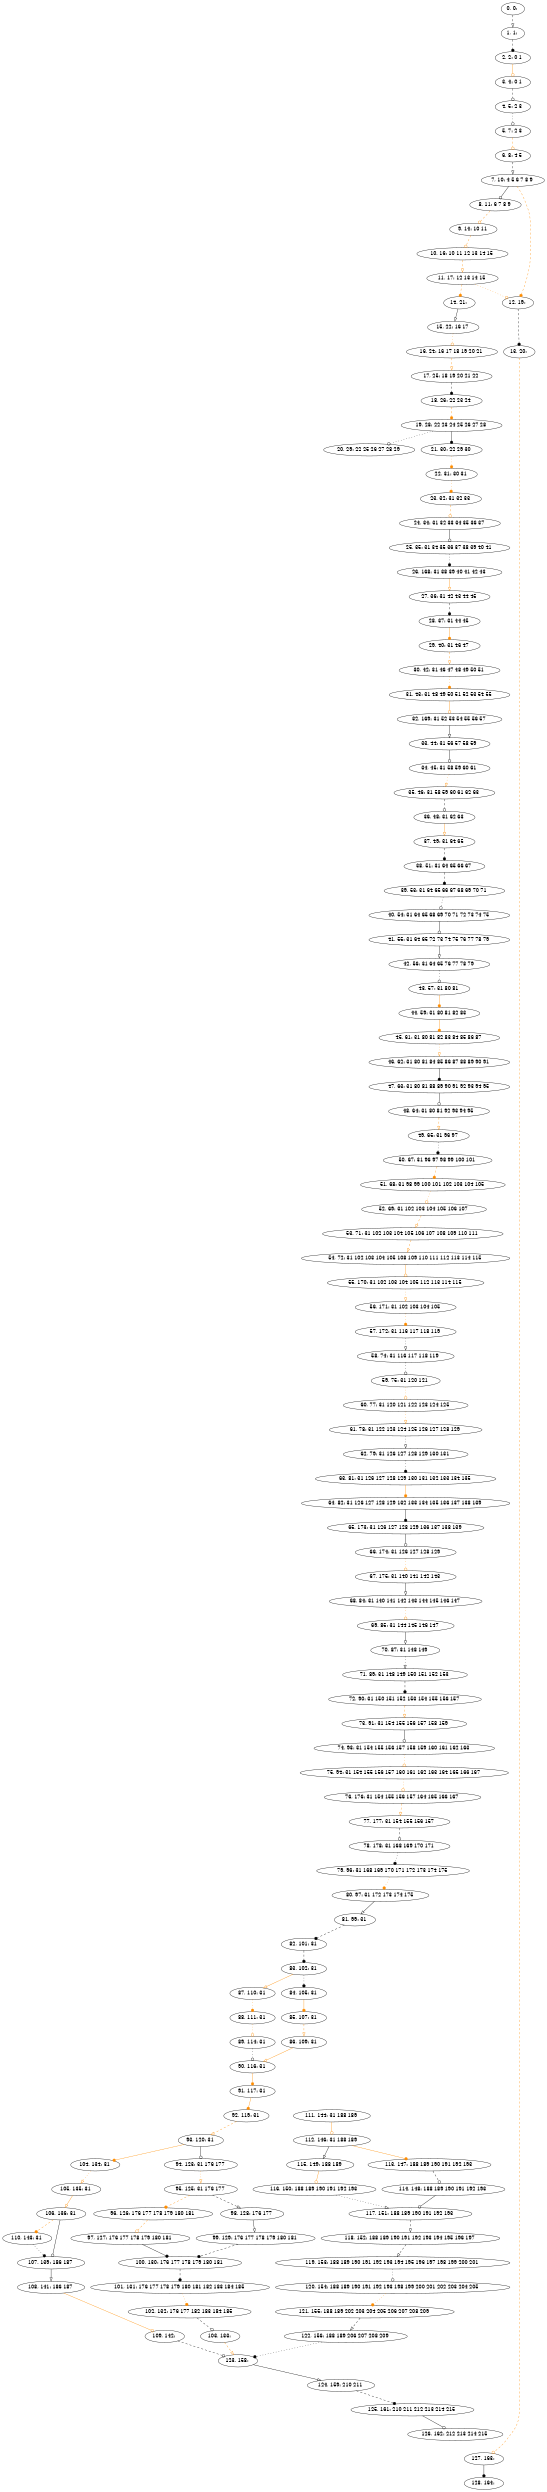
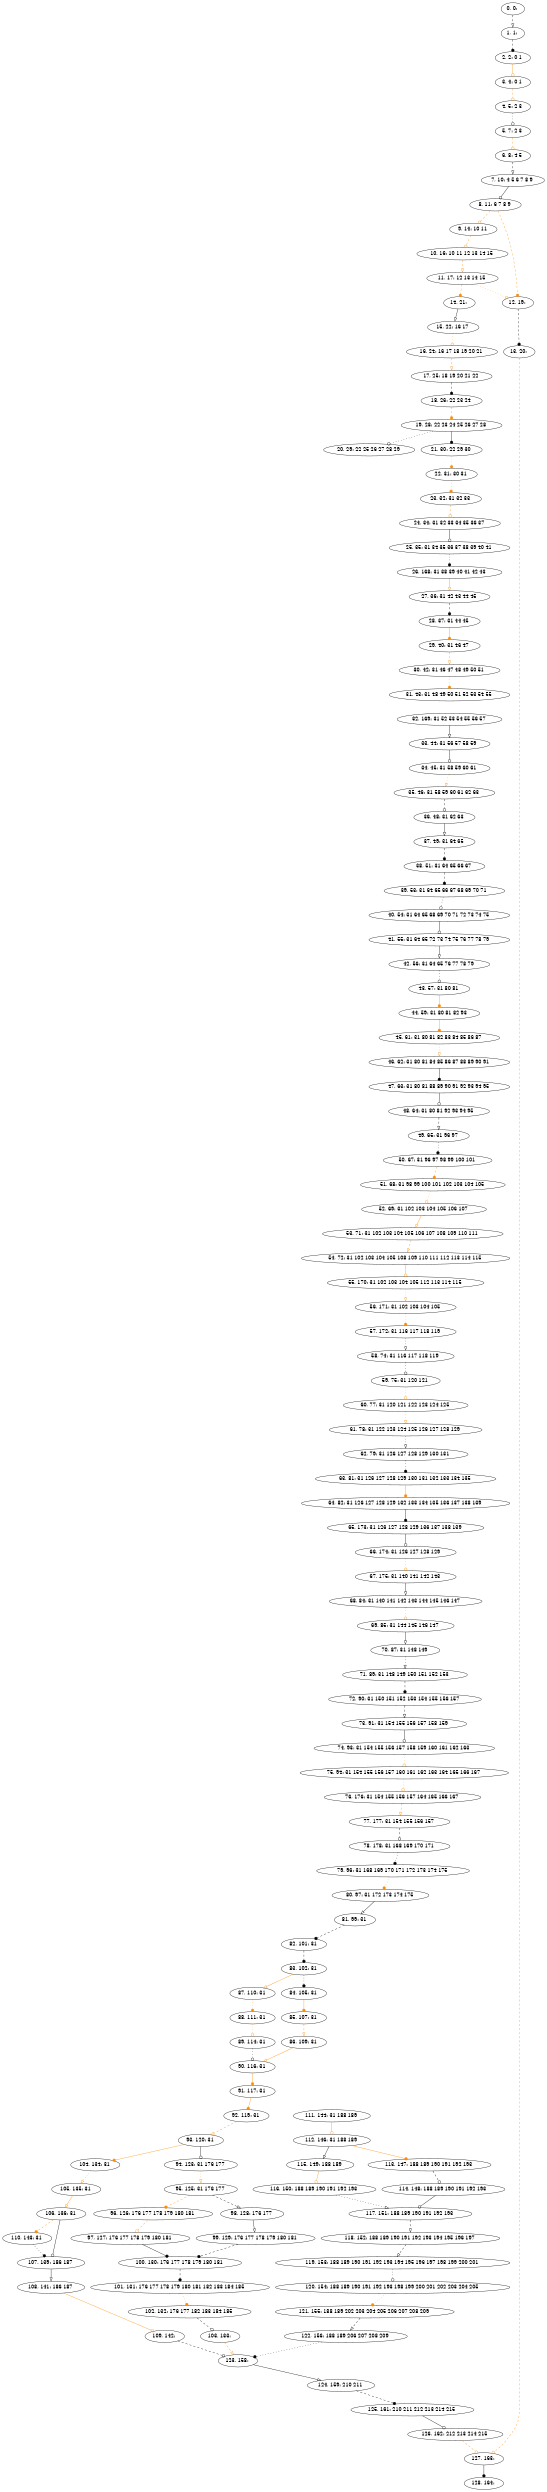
  digraph {
    edge [arrowhead=dot color=black style=dashed]
    n1 [label="0, 0: "]
    n2 [label="1, 1: "]
    n3 [label="2, 2: 0 1 "]
    n4 [label="3, 4: 0 1 "]
    n5 [label="4, 5: 2 3 "]
    n6 [label="5, 7: 2 3 "]
    n7 [label="6, 8: 4 5 "]
    n8 [label="7, 10: 4 5 6 7 8 9 "]
    n9 [label="8, 11: 6 7 8 9 "]
    n10 [label="9, 14: 10 11 "]
    n11 [label="12, 19: "]
    n12 [label="10, 16: 10 11 12 13 14 15 "]
    n13 [label="13, 20: "]
    n14 [label="11, 17: 12 13 14 15 "]
    n15 [label="14, 21: "]
    n16 [label="15, 22: 16 17 "]
    n17 [label="127, 163: "]
    n18 [label="128, 164: "]
    n19 [label="16, 24: 16 17 18 19 20 21 "]
    n20 [label="17, 25: 18 19 20 21 22 "]
    n21 [label="18, 26: 22 23 24 "]
    n22 [label="19, 28: 22 23 24 25 26 27 28 "]
    n23 [label="20, 29: 22 25 26 27 28 29 "]
    n24 [label="21, 30: 22 29 30 "]
    n25 [label="22, 31: 30 31 "]
    n26 [label="23, 32: 31 32 33 "]
    n27 [label="24, 34: 31 32 33 34 35 36 37 "]
    n28 [label="25, 35: 31 34 35 36 37 38 39 40 41 "]
    n29 [label="26, 168: 31 38 39 40 41 42 43 "]
    n30 [label="27, 36: 31 42 43 44 45 "]
    n31 [label="28, 37: 31 44 45 "]
    n32 [label="29, 40: 31 46 47 "]
    n33 [label="30, 42: 31 46 47 48 49 50 51 "]
    n34 [label="31, 43: 31 48 49 50 51 52 53 54 55 "]
    n35 [label="32, 169: 31 52 53 54 55 56 57 "]
    n36 [label="33, 44: 31 56 57 58 59 "]
    n37 [label="34, 45: 31 58 59 60 61 "]
    n38 [label="35, 46: 31 58 59 60 61 62 63 "]
    n39 [label="36, 48: 31 62 63 "]
    n40 [label="37, 49: 31 64 65 "]
    n41 [label="38, 51: 31 64 65 66 67 "]
    n42 [label="39, 53: 31 64 65 66 67 68 69 70 71 "]
    n43 [label="40, 54: 31 64 65 68 69 70 71 72 73 74 75 "]
    n44 [label="41, 55: 31 64 65 72 73 74 75 76 77 78 79 "]
    n45 [label="42, 56: 31 64 65 76 77 78 79 "]
    n46 [label="43, 57: 31 80 81 "]
-   n47 [label="44, 59: 31 80 81 82 83 "]
+   n47 [label="44, 59: 31 80 81 82 93"]
    n48 [label="45, 61: 31 80 81 82 83 84 85 86 87 "]
    n49 [label="46, 62: 31 80 81 84 85 86 87 88 89 90 91 "]
    n50 [label="47, 63: 31 80 81 88 89 90 91 92 93 94 95 "]
    n51 [label="48, 64: 31 80 81 92 93 94 95 "]
    n52 [label="49, 65: 31 96 97 "]
    n53 [label="50, 67: 31 96 97 98 99 100 101 "]
    n54 [label="51, 68: 31 98 99 100 101 102 103 104 105 "]
    n55 [label="52, 69: 31 102 103 104 105 106 107 "]
    n56 [label="53, 71: 31 102 103 104 105 106 107 108 109 110 111 "]
    n57 [label="54, 72: 31 102 103 104 105 108 109 110 111 112 113 114 115 "]
    n58 [label="55, 170: 31 102 103 104 105 112 113 114 115 "]
    n59 [label="56, 171: 31 102 103 104 105 "]
    n60 [label="57, 172: 31 116 117 118 119 "]
    n61 [label="58, 74: 31 116 117 118 119 "]
    n62 [label="59, 75: 31 120 121 "]
    n63 [label="60, 77: 31 120 121 122 123 124 125 "]
    n64 [label="61, 78: 31 122 123 124 125 126 127 128 129 "]
    n65 [label="62, 79: 31 126 127 128 129 130 131 "]
    n66 [label="63, 81: 31 126 127 128 129 130 131 132 133 134 135 "]
    n67 [label="64, 82: 31 126 127 128 129 132 133 134 135 136 137 138 139 "]
    n68 [label="65, 173: 31 126 127 128 129 136 137 138 139 "]
    n69 [label="66, 174: 31 126 127 128 129 "]
    n70 [label="67, 175: 31 140 141 142 143 "]
    n71 [label="68, 84: 31 140 141 142 143 144 145 146 147 "]
    n72 [label="69, 85: 31 144 145 146 147 "]
    n73 [label="70, 87: 31 148 149 "]
    n74 [label="71, 89: 31 148 149 150 151 152 153 "]
    n75 [label="72, 90: 31 150 151 152 153 154 155 156 157 "]
    n76 [label="73, 91: 31 154 155 156 157 158 159 "]
    n77 [label="74, 93: 31 154 155 156 157 158 159 160 161 162 163 "]
    n78 [label="75, 94: 31 154 155 156 157 160 161 162 163 164 165 166 167 "]
    n79 [label="76, 176: 31 154 155 156 157 164 165 166 167 "]
    n80 [label="77, 177: 31 154 155 156 157 "]
    n81 [label="78, 178: 31 168 169 170 171 "]
    n82 [label="79, 96: 31 168 169 170 171 172 173 174 175 "]
    n83 [label="80, 97: 31 172 173 174 175 "]
    n84 [label="81, 99: 31 "]
    n85 [label="82, 101: 31 "]
    n86 [label="83, 102: 31 "]
    n87 [label="84, 105: 31 "]
    n88 [label="87, 110: 31 "]
    n89 [label="85, 107: 31 "]
    n90 [label="88, 111: 31 "]
    n91 [label="86, 109: 31 "]
    n92 [label="90, 116: 31 "]
    n93 [label="91, 117: 31 "]
    n94 [label="89, 114: 31 "]
    n95 [label="92, 119: 31 "]
    n96 [label="93, 120: 31 "]
    n97 [label="94, 123: 31 176 177 "]
    n98 [label="104, 134: 31 "]
    n99 [label="95, 125: 31 176 177 "]
    n100 [label="105, 135: 31 "]
    n101 [label="96, 126: 176 177 178 179 180 181 "]
    n102 [label="98, 128: 176 177 "]
    n103 [label="97, 127: 176 177 178 179 180 181 "]
    n104 [label="99, 129: 176 177 178 179 180 181 "]
    n105 [label="100, 130: 176 177 178 179 180 181 "]
    n106 [label="101, 131: 176 177 178 179 180 181 182 183 184 185 "]
    n107 [label="102, 132: 176 177 182 183 184 185 "]
    n108 [label="103, 133: "]
    n109 [label="123, 158: "]
    n110 [label="124, 159: 210 211 "]
    n111 [label="106, 136: 31 "]
    n112 [label="107, 139: 186 187 "]
    n113 [label="110, 143: 31 "]
    n114 [label="108, 141: 186 187 "]
    n115 [label="109, 142: "]
    n116 [label="111, 144: 31 188 189 "]
    n117 [label="112, 146: 31 188 189 "]
    n118 [label="113, 147: 188 189 190 191 192 193 "]
    n119 [label="115, 149: 188 189 "]
    n120 [label="114, 148: 188 189 190 191 192 193 "]
    n121 [label="116, 150: 188 189 190 191 192 193 "]
    n122 [label="117, 151: 188 189 190 191 192 193 "]
    n123 [label="118, 152: 188 189 190 191 192 193 194 195 196 197 "]
    n124 [label="119, 153: 188 189 190 191 192 193 194 195 196 197 198 199 200 201 "]
    n125 [label="120, 154: 188 189 190 191 192 193 198 199 200 201 202 203 204 205 "]
    n126 [label="121, 155: 188 189 202 203 204 205 206 207 208 209 "]
    n127 [label="122, 156: 188 189 206 207 208 209 "]
    n128 [label="125, 161: 210 211 212 213 214 215 "]
    n129 [label="126, 162: 212 213 214 215 "]
    n1 -> n2 [arrowhead=onormal]
    n2 -> n3
    n3 -> n4 [arrowhead=odot color=darkorange style=solid]
-   n4 -> n5 [arrowhead=odot]
+   n4 -> n5 [arrowhead=odot color=darkorange]
    n5 -> n6 [arrowhead=odot style=dotted]
    n6 -> n7 [arrowhead=odot color=darkorange]
    n7 -> n8 [arrowhead=onormal]
    n8 -> n9 [arrowhead=odot style=solid]
    n9 -> n10 [arrowhead=odot color=darkorange]
-   n8 -> n11 [color=darkorange]
+   n9 -> n11 [color=darkorange]
    n10 -> n12 [arrowhead=odot color=darkorange]
    n11 -> n13
    n12 -> n14 [arrowhead=onormal color=darkorange]
    n13 -> n17 [arrowhead=odot color=darkorange]
    n14 -> n11 [arrowhead=odot color=darkorange style=dotted]
    n14 -> n15 [color=darkorange]
    n15 -> n16 [arrowhead=onormal style=solid]
    n16 -> n19 [arrowhead=odot color=darkorange style=dotted]
    n17 -> n18 [style=solid]
    n19 -> n20 [arrowhead=onormal color=darkorange]
    n20 -> n21
    n21 -> n22 [color=darkorange]
    n22 -> n23 [arrowhead=odot style=dotted]
    n22 -> n24 [style=solid]
    n24 -> n25 [color=darkorange style=dotted]
    n25 -> n26 [color=darkorange style=dotted]
    n26 -> n27 [arrowhead=odot color=darkorange]
    n27 -> n28 [arrowhead=odot style=solid]
    n28 -> n29 [style=dotted]
    n29 -> n30 [arrowhead=onormal color=darkorange style=solid]
    n30 -> n31
    n31 -> n32 [color=darkorange style=solid]
    n32 -> n33 [arrowhead=onormal color=darkorange]
    n33 -> n34 [color=darkorange style=dotted]
-   n34 -> n35 [arrowhead=odot color=darkorange style=solid]
    n35 -> n36 [arrowhead=onormal style=solid]
    n36 -> n37 [arrowhead=odot style=solid]
    n37 -> n38 [arrowhead=onormal color=darkorange style=dotted]
    n38 -> n39 [arrowhead=odot]
-   n39 -> n40 [arrowhead=onormal color=darkorange style=solid]
+   n39 -> n40 [arrowhead=onormal style=solid]
    n40 -> n41
    n41 -> n42
    n42 -> n43 [arrowhead=odot style=dotted]
    n43 -> n44 [arrowhead=odot style=solid]
    n44 -> n45 [arrowhead=onormal style=solid]
    n45 -> n46 [arrowhead=odot style=dotted]
    n46 -> n47 [color=darkorange style=solid]
    n47 -> n48 [color=darkorange style=solid]
    n48 -> n49 [arrowhead=onormal color=darkorange style=dotted]
    n49 -> n50 [style=solid]
    n50 -> n51 [arrowhead=odot style=solid]
-   n51 -> n52 [arrowhead=onormal color=darkorange]
+   n51 -> n52 [arrowhead=onormal]
    n52 -> n53 [style=dotted]
    n53 -> n54 [color=darkorange]
    n54 -> n55 [arrowhead=odot color=darkorange style=dotted]
-   n55 -> n56 [arrowhead=onormal color=darkorange]
+   n55 -> n56 [arrowhead=onormal color=darkorange style=solid]
    n56 -> n57 [arrowhead=onormal color=darkorange]
    n57 -> n58 [arrowhead=odot color=darkorange style=solid]
    n58 -> n59 [arrowhead=onormal color=darkorange style=dotted]
    n59 -> n60 [color=darkorange style=dotted]
    n60 -> n61 [arrowhead=onormal style=dotted]
    n61 -> n62 [arrowhead=odot style=dotted]
    n62 -> n63 [arrowhead=odot color=darkorange style=dotted]
    n63 -> n64 [arrowhead=onormal color=darkorange style=dotted]
    n64 -> n65 [arrowhead=onormal style=dotted]
    n65 -> n66 [style=dotted]
    n66 -> n67 [color=darkorange style=solid]
    n67 -> n68 [style=solid]
    n68 -> n69 [arrowhead=odot style=solid]
    n69 -> n70 [arrowhead=odot color=darkorange style=dotted]
    n70 -> n71 [arrowhead=onormal style=solid]
    n71 -> n72 [arrowhead=odot color=darkorange style=dotted]
    n72 -> n73 [arrowhead=onormal style=solid]
    n73 -> n74 [arrowhead=onormal style=dotted]
    n74 -> n75
-   n75 -> n76 [arrowhead=onormal color=darkorange]
+   n75 -> n76 [arrowhead=onormal]
    n76 -> n77 [arrowhead=odot style=solid]
    n77 -> n78 [arrowhead=odot color=darkorange style=dotted]
    n78 -> n79 [arrowhead=odot color=darkorange style=dotted]
    n79 -> n80 [arrowhead=onormal color=darkorange]
    n80 -> n81 [arrowhead=odot]
    n81 -> n82 [style=dotted]
    n82 -> n83 [color=darkorange style=dotted]
    n83 -> n84 [arrowhead=onormal style=solid]
    n84 -> n85
    n85 -> n86
    n86 -> n87 [style=dotted]
    n86 -> n88 [arrowhead=onormal color=darkorange style=solid]
    n87 -> n89 [color=darkorange style=solid]
    n88 -> n90 [color=darkorange style=dotted]
    n89 -> n91 [arrowhead=onormal color=darkorange]
    n90 -> n94 [arrowhead=odot color=darkorange style=dotted]
    n91 -> n92 [arrowhead=onormal color=darkorange style=solid]
    n92 -> n93 [color=darkorange style=solid]
    n93 -> n95 [color=darkorange style=solid]
    n94 -> n92 [arrowhead=odot style=dotted]
    n95 -> n96 [arrowhead=onormal color=darkorange]
    n96 -> n97 [arrowhead=odot style=solid]
    n96 -> n98 [color=darkorange style=solid]
    n97 -> n99 [arrowhead=onormal color=darkorange style=dotted]
    n98 -> n100 [arrowhead=onormal color=darkorange style=dotted]
    n99 -> n101 [color=darkorange]
    n99 -> n102 [arrowhead=onormal]
    n100 -> n111 [arrowhead=onormal color=darkorange style=solid]
    n101 -> n103 [arrowhead=odot color=darkorange]
    n102 -> n104 [arrowhead=onormal style=solid]
    n103 -> n105 [style=solid]
    n104 -> n105
    n105 -> n106
    n106 -> n107 [color=darkorange style=dotted]
    n107 -> n108 [arrowhead=odot]
    n108 -> n109 [arrowhead=onormal color=darkorange]
    n109 -> n110 [arrowhead=onormal style=solid]
    n110 -> n128
    n111 -> n112 [arrowhead=odot style=solid]
    n111 -> n113 [color=darkorange]
    n112 -> n114 [arrowhead=onormal style=solid]
    n113 -> n112 [style=dotted]
    n114 -> n115 [arrowhead=odot color=darkorange style=solid]
    n115 -> n109 [arrowhead=odot]
    n116 -> n117 [arrowhead=odot color=darkorange style=solid]
    n117 -> n118 [color=darkorange style=solid]
    n117 -> n119 [arrowhead=onormal style=solid]
    n118 -> n120 [arrowhead=odot]
    n119 -> n121 [arrowhead=odot color=darkorange style=solid]
    n120 -> n122 [arrowhead=odot style=solid]
    n121 -> n122 [arrowhead=onormal style=dotted]
    n122 -> n123 [arrowhead=onormal]
    n123 -> n124 [arrowhead=onormal]
    n124 -> n125 [arrowhead=odot style=dotted]
    n125 -> n126 [color=darkorange style=dotted]
    n126 -> n127 [arrowhead=onormal]
    n127 -> n109 [style=dotted]
    n128 -> n129 [arrowhead=odot style=solid]
+   n129 -> n17 [arrowhead=odot color=darkorange]
  }
